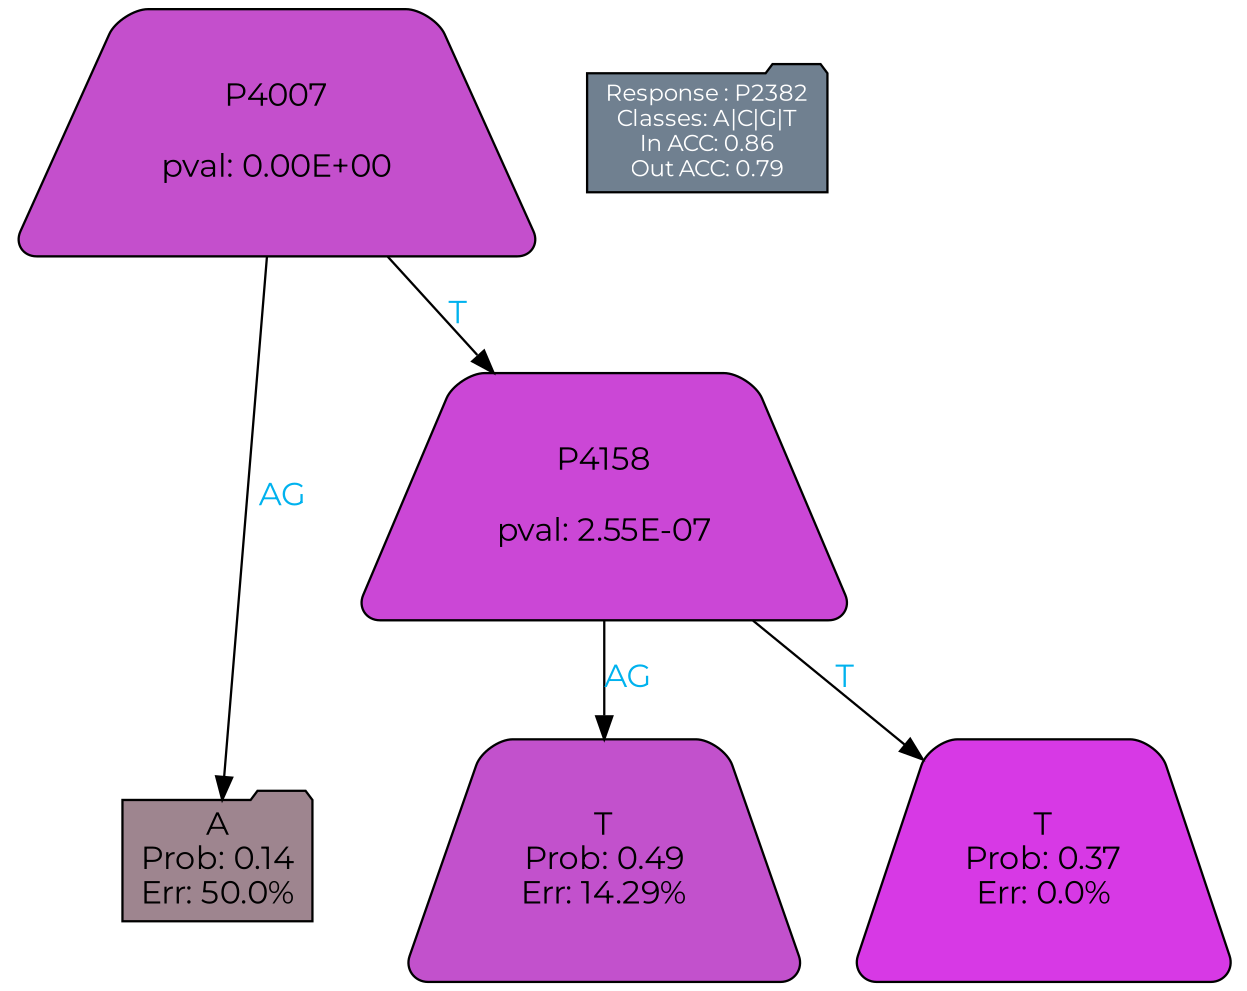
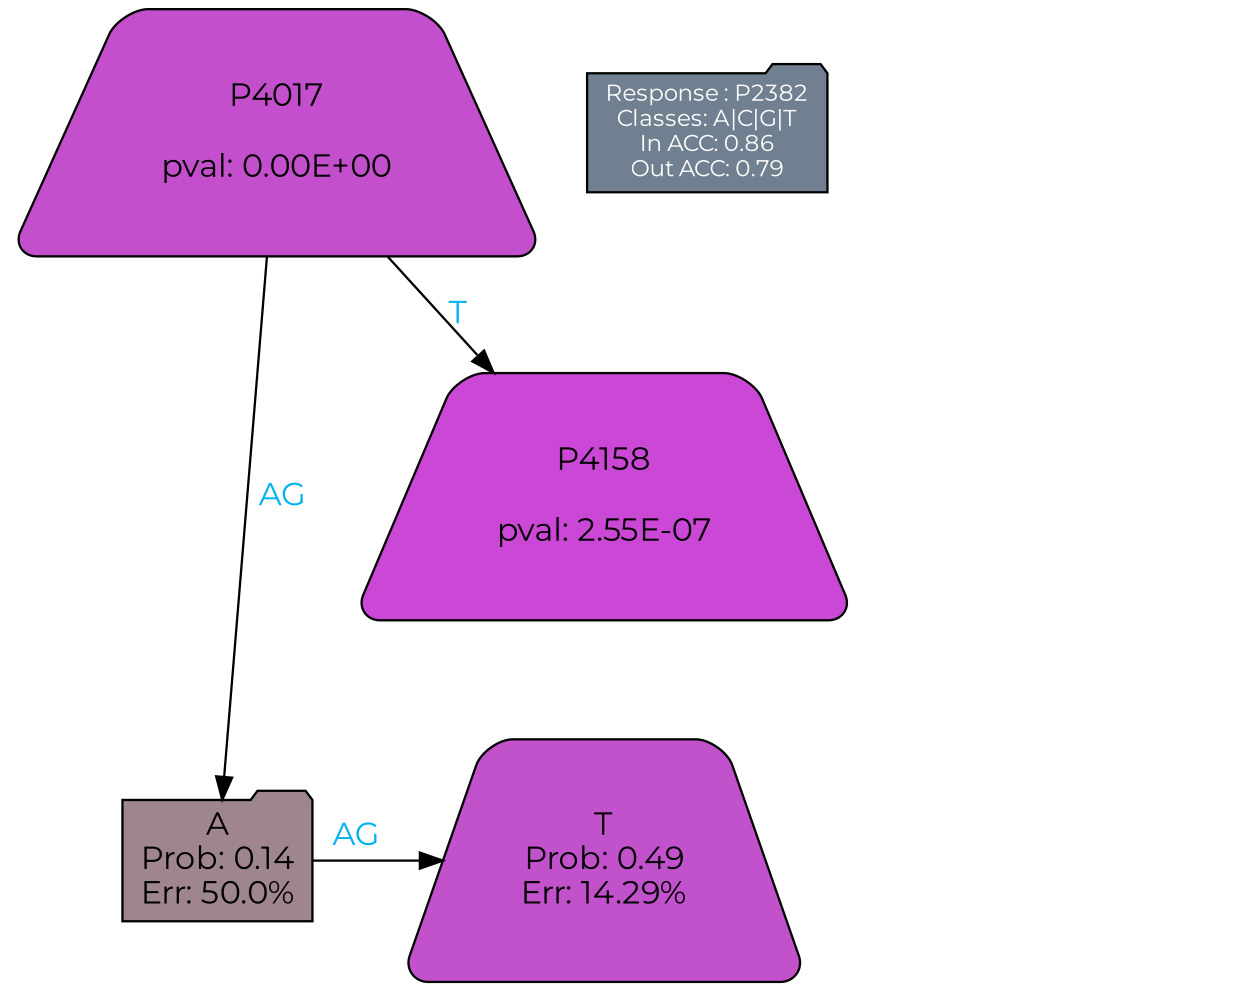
  digraph {
    fontname=Montserrat
    ranksep=equally
    splines=polylines
    node [color=black fontname=Montserrat shape=trapezium style="filled, rounded"]
    edge [fontcolor=deepskyblue2 fontname=Montserrat]
    n1 [fillcolor="#c251cc" label="T\nProb: 0.49\nErr: 14.29%"]
-   n2 [fillcolor="#d739e5" label="T\nProb: 0.37\nErr: 0.0%"]
    n3 [fillcolor="#9e858f" label="A\nProb: 0.14\nErr: 50.0%" shape=folder]
    n4 [align=left fillcolor=slategray fontcolor=white fontsize=10 label="Response : P2382\nClasses: A|C|G|T\nIn ACC: 0.86\nOut ACC: 0.79\n" shape=folder style=filled]
-   n5 [fillcolor="#c44fcc" label="P4007\n\npval: 0.00E+00"]
+   n5 [fillcolor="#c44fcc" label="P4017\n\npval: 0.00E+00"]
    n6 [fillcolor="#cb47d6" label="P4158\n\npval: 2.55E-07"]
    subgraph sub_1 {
      rank=same
      n1
-     n2
      n3
    }
    subgraph sub_2 {
      rank=same
      n4
      n5
    }
    n5 -> n3 [label=AG]
    n5 -> n6 [label=T]
-   n6 -> n1 [label=AG]
-   n6 -> n2 [label=T]
+   n3 -> n1 [label=AG]
  }
